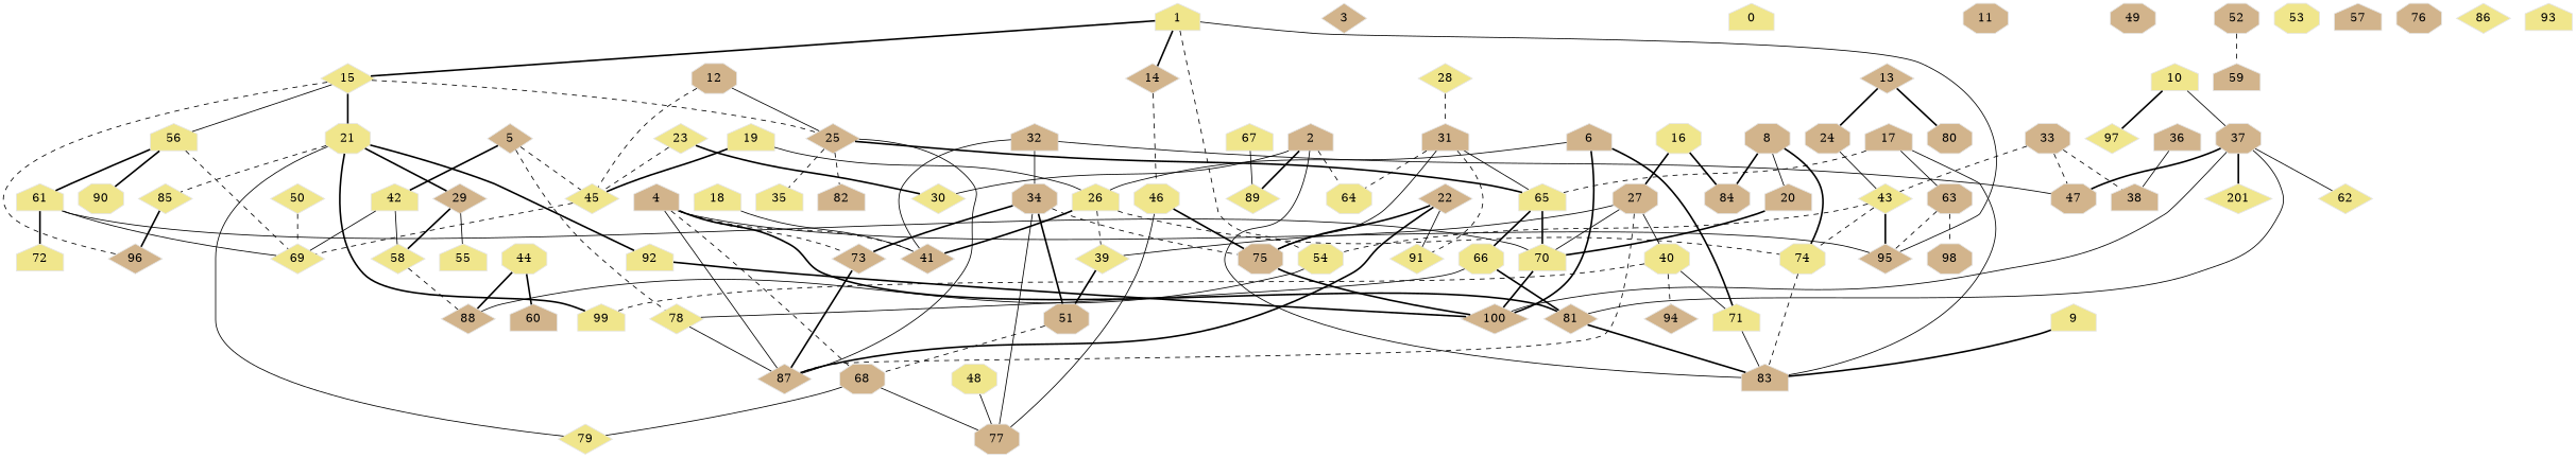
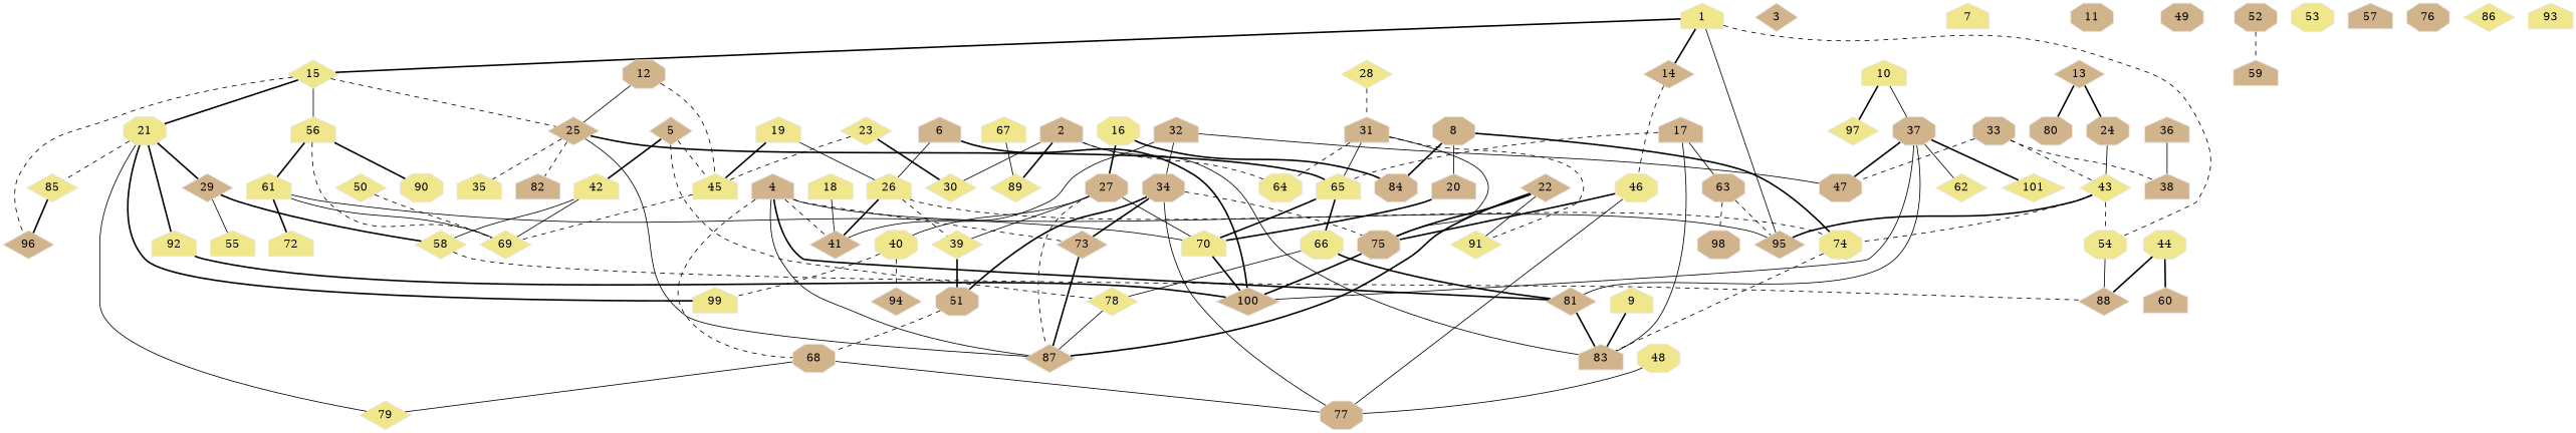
  graph {
    node [color=gray90 fillcolor=khaki shape=diamond style=filled]
    edge [style=bold]
    14 [fillcolor=tan]
    1 [shape=house]
    15
    54 [shape=octagon]
    95 [fillcolor=tan]
    46 [shape=octagon]
    25 [fillcolor=tan]
    21 [shape=octagon]
    56 [shape=house]
    96 [fillcolor=tan]
    88 [fillcolor=tan]
    2 [fillcolor=tan shape=house]
    30
    64 [shape=octagon]
    83 [fillcolor=tan shape=house]
    89
    3 [fillcolor=tan]
    4 [fillcolor=tan shape=house]
    41 [fillcolor=tan]
    68 [fillcolor=tan shape=octagon]
    73 [fillcolor=tan]
    81 [fillcolor=tan]
    87 [fillcolor=tan]
    79
    77 [fillcolor=tan shape=octagon]
    5 [fillcolor=tan]
    42 [shape=house]
-   45
+   45 [shape=house]
    78
    58
    69
    6 [fillcolor=tan shape=house]
    26 [shape=house]
-   71 [shape=house]
    100 [fillcolor=tan]
    74 [shape=octagon]
    39
-   7 [shape=house label=0]
+   7 [shape=house]
    8 [fillcolor=tan shape=octagon]
    20 [fillcolor=tan shape=house]
    84 [fillcolor=tan shape=octagon]
    70 [shape=house]
    9 [shape=house]
    37 [fillcolor=tan shape=octagon]
    10 [shape=house]
    97
    47 [fillcolor=tan shape=octagon]
    62
-   101 [label=201]
+   101
    11 [fillcolor=tan shape=octagon]
    12 [fillcolor=tan shape=octagon]
    65 [shape=house]
    35 [shape=house]
    82 [fillcolor=tan shape=house]
    13 [fillcolor=tan]
    24 [fillcolor=tan shape=octagon]
    80 [fillcolor=tan shape=octagon]
    43
    75 [fillcolor=tan shape=octagon]
    29 [fillcolor=tan]
    85
    92 [shape=house]
    99 [shape=house]
    61 [shape=house]
    90 [shape=octagon]
    16 [shape=octagon]
    27 [fillcolor=tan shape=octagon]
    40 [shape=octagon]
    17 [fillcolor=tan shape=house]
    63 [fillcolor=tan shape=octagon]
    98 [fillcolor=tan shape=octagon]
    66 [shape=octagon]
    18 [shape=house]
    19 [shape=house]
    55 [shape=house]
    22 [fillcolor=tan]
    91
    23
    51 [fillcolor=tan shape=octagon]
    94 [fillcolor=tan]
    28
    31 [fillcolor=tan shape=house]
    32 [fillcolor=tan shape=house]
    34 [fillcolor=tan shape=octagon]
    33 [fillcolor=tan shape=octagon]
    38 [fillcolor=tan shape=house]
    36 [fillcolor=tan shape=house]
    44 [shape=octagon]
    60 [fillcolor=tan shape=house]
    48 [shape=octagon]
    49 [fillcolor=tan shape=octagon]
    50
    52 [fillcolor=tan shape=octagon]
    59 [fillcolor=tan shape=house]
    53 [shape=octagon]
    72 [shape=house]
    57 [fillcolor=tan shape=house]
    67 [shape=house]
    76 [fillcolor=tan shape=octagon]
    86
    93 [shape=house]
    14 -- 46 [style=dashed]
    1 -- 14
    1 -- 15
    1 -- 54 [style=dashed]
    1 -- 95 [style=solid]
    15 -- 25 [style=dashed]
    15 -- 21
    15 -- 56 [style=solid]
    15 -- 96 [style=dashed]
    54 -- 88 [style=solid]
    46 -- 77 [style=solid]
    46 -- 75
    25 -- 87 [style=solid]
    25 -- 65
    25 -- 35 [style=dashed]
    25 -- 82 [style=dashed]
    21 -- 79 [style=solid]
    21 -- 29
    21 -- 85 [style=dashed]
    21 -- 92
    21 -- 99
    56 -- 69 [style=dashed]
    56 -- 61
    56 -- 90
    2 -- 30 [style=solid]
    2 -- 64 [style=dashed]
    2 -- 83 [style=solid]
    2 -- 89
    4 -- 95 [style=solid]
    4 -- 41 [style=dashed]
    4 -- 68 [style=dashed]
    4 -- 73 [style=dashed]
    4 -- 81
    4 -- 87 [style=solid]
    68 -- 79 [style=solid]
    68 -- 77 [style=solid]
    73 -- 87
    81 -- 83
    5 -- 42
    5 -- 45 [style=dashed]
    5 -- 78 [style=dashed]
    42 -- 58 [style=solid]
    42 -- 69 [style=solid]
    45 -- 69 [style=dashed]
    78 -- 87 [style=solid]
    58 -- 88 [style=dashed]
    6 -- 26 [style=solid]
-   6 -- 71
    6 -- 100
    26 -- 41
    26 -- 74 [style=dashed]
    26 -- 39 [style=dashed]
-   71 -- 83 [style=solid]
    74 -- 83 [style=dashed]
    39 -- 51
    8 -- 74
    8 -- 20 [style=solid]
    8 -- 84
    20 -- 70
    70 -- 100
    9 -- 83
    37 -- 81 [style=solid]
    37 -- 100 [style=solid]
    37 -- 47
    37 -- 62 [style=solid]
    37 -- 101
    10 -- 37 [style=solid]
    10 -- 97
    12 -- 25 [style=solid]
    12 -- 45 [style=dashed]
    65 -- 70
    65 -- 66
    13 -- 24
    13 -- 80
    24 -- 43 [style=solid]
    43 -- 54 [style=dashed]
    43 -- 95
    43 -- 74 [style=dashed]
    75 -- 100
    29 -- 58
    29 -- 55 [style=solid]
    85 -- 96
    92 -- 100
    61 -- 69 [style=solid]
    61 -- 70 [style=solid]
    61 -- 72
    16 -- 84
    16 -- 27
    27 -- 87 [style=dashed]
    27 -- 39 [style=solid]
    27 -- 70 [style=solid]
    27 -- 40 [style=solid]
-   40 -- 71 [style=solid]
    40 -- 99 [style=dashed]
    40 -- 94 [style=dashed]
    17 -- 83 [style=solid]
    17 -- 65 [style=dashed]
    17 -- 63 [style=solid]
    63 -- 95 [style=dashed]
    63 -- 98 [style=dashed]
    66 -- 81
    66 -- 78 [style=solid]
    18 -- 41 [style=solid]
    19 -- 45
    19 -- 26 [style=solid]
    22 -- 87
    22 -- 75
    22 -- 91 [style=solid]
    23 -- 30
    23 -- 45 [style=dashed]
    51 -- 68 [style=dashed]
    28 -- 31 [style=dashed]
    31 -- 64 [style=dashed]
    31 -- 65 [style=solid]
    31 -- 75 [style=solid]
    31 -- 91 [style=dashed]
    32 -- 41 [style=solid]
    32 -- 47 [style=solid]
    32 -- 34 [style=solid]
    34 -- 73
    34 -- 77 [style=solid]
    34 -- 75 [style=dashed]
    34 -- 51
    33 -- 47 [style=dashed]
    33 -- 43 [style=dashed]
    33 -- 38 [style=dashed]
    36 -- 38 [style=solid]
    44 -- 88
    44 -- 60
    48 -- 77 [style=solid]
    50 -- 69 [style=dashed]
    52 -- 59 [style=dashed]
    67 -- 89 [style=solid]
  }
